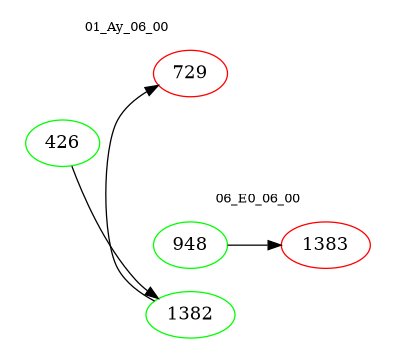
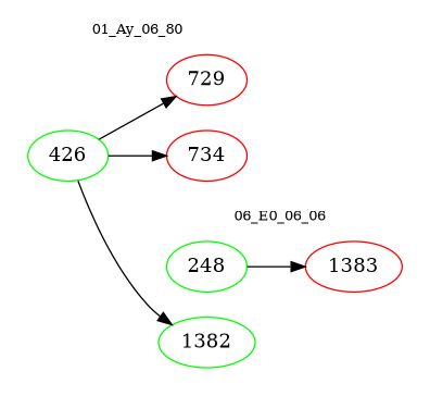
  digraph {
    rankdir=LR
    node [color=green]
    edge [color=black]
    n1 [label=426]
+   n2 [color=red label=734]
    n3 [color=red label=729]
-   n4 [label=948]
+   n4 [label=248]
    n5 [label=1382]
    n6 [color=red label=1383]
    subgraph cluster_1 {
      color=white
      fontsize=10
-     label="01_Ay_06_00"
+     label="01_Ay_06_80"
      n1
+     n2
      n3
    }
    subgraph cluster_2 {
      color=white
      fontsize=10
-     label="06_E0_06_00"
+     label="06_E0_06_06"
      n4
      n5
      n6
    }
-   n5 -> n3
+   n1 -> n2
+   n1 -> n3
    n1 -> n5
    n4 -> n6
  }
